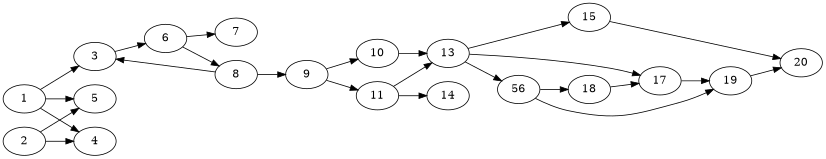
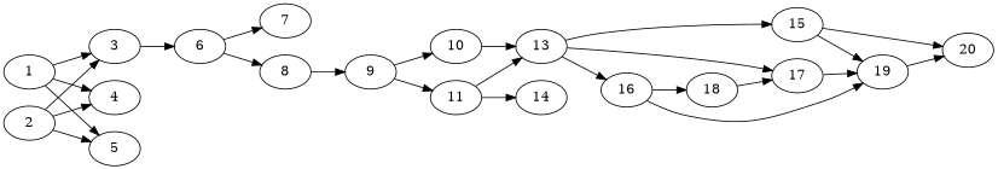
  digraph {
    rankdir=LR
    node [alpha=0.17]
    1 [expect_size=42740736]
    3 [alpha=0.08 expect_size=38388736]
    4 [alpha=0.13 expect_size=9393152]
    5 [alpha=0.20 expect_size=28899328]
    6 [alpha=0.15 expect_size=41959424]
    7 [alpha=0.10 expect_size=41974784]
    8 [alpha=0.04 expect_size=34183168]
    2 [alpha=0.05 expect_size=24469504]
    9 [alpha=0.07 expect_size=38715392]
    10 [alpha=0.02 expect_size=48094208]
    11 [expect_size=42614784]
    13 [alpha=0.03 expect_size=45850624]
    14 [expect_size=16456704]
-   16 [alpha=0.01 expect_size=46148608 label=56]
+   16 [alpha=0.01 expect_size=46148608]
    15 [alpha=0.18 expect_size=46684160]
    17 [alpha=0.02 expect_size=33583104]
    19 [alpha=0.05 expect_size=19329024]
    18 [alpha=0.12 expect_size=8886272]
    20 [alpha=0.15 expect_size=36092928]
    1 -> 3
    1 -> 4
    1 -> 5
    3 -> 6
    6 -> 7
    6 -> 8
    8 -> 9
-   8 -> 3
+   2 -> 3
    2 -> 4
    2 -> 5
    9 -> 10
    9 -> 11
    10 -> 13
    11 -> 13
    11 -> 14
    13 -> 16
    13 -> 15
    13 -> 17
    16 -> 19
    16 -> 18
+   15 -> 19
    15 -> 20
    17 -> 19
    19 -> 20
    18 -> 17
  }
